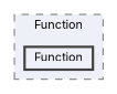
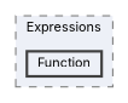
  digraph {
    compound=true
    fontname=Inter
    n1 [color=grey25 fillcolor="#edf0f7" fontname=Inter fontsize=10 height=0.2 label=Function shape=box style="filled,bold" width=0.4]
    subgraph cluster_1 {
      bgcolor="#edf0f7"
      fontsize=10
-     label=Function
+     label=Expressions
      pencolor=grey50
      style="filled,dashed"
      n1
    }
  }
